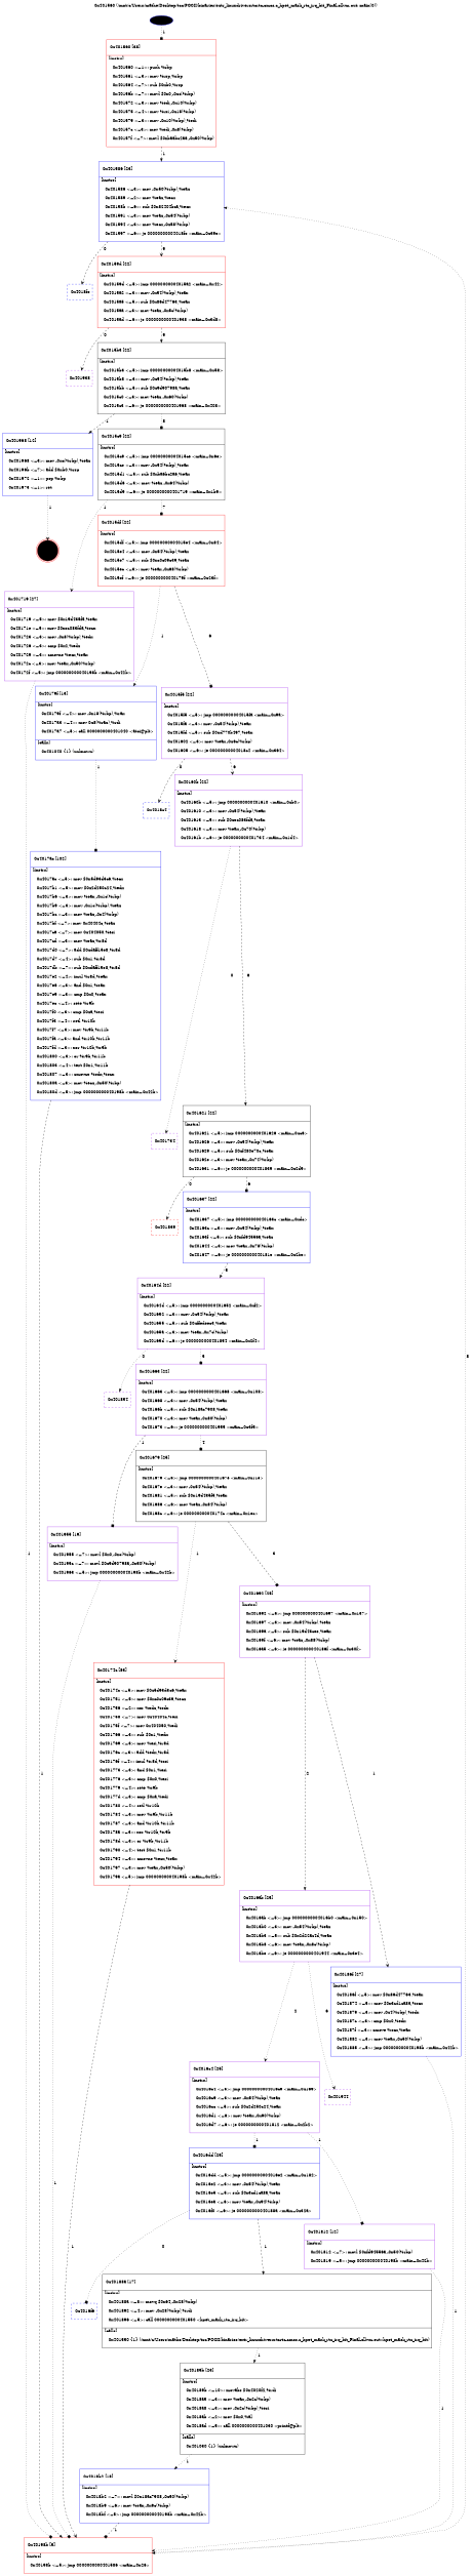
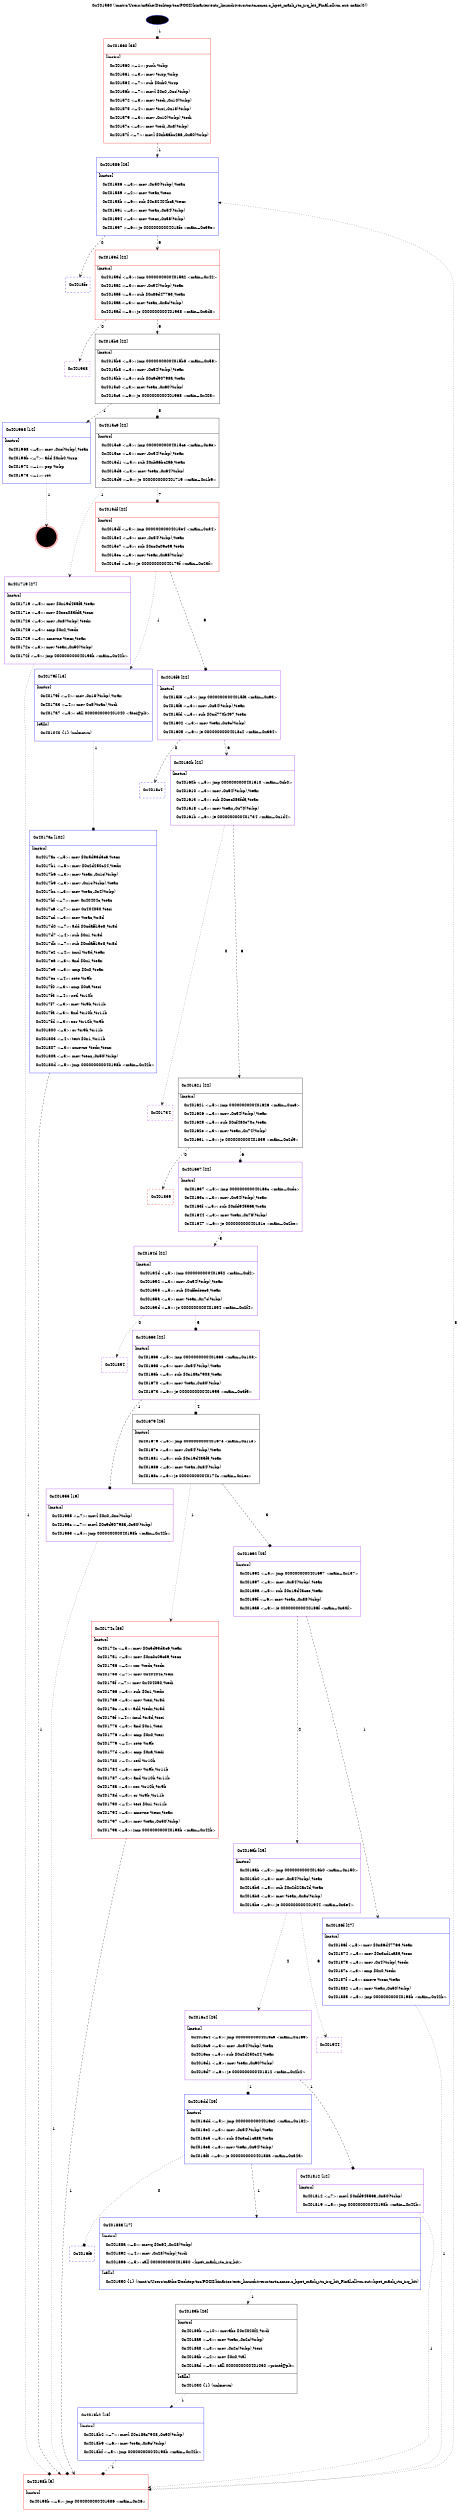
  digraph {
    label="0x401560 (/mnt/c/Users/mathe/Desktop/tcc/POCII/binaries/extr_linuxdriversrtcrtc-cmos.c_hpet_mask_rtc_irq_bit_Final-ollvm.out::main(0))"
    labelloc=t
    node [color=purple shape=record]
    edge [arrowhead=box style=dotted]
    Entry [color=blue fillcolor=black height=0.3 shape=ellipse style=filled width=0.3]
    n2 [color=red label="{\n     0x401560 [38]\l\n     | [instrs]\l\n     &nbsp;&nbsp;0x401560 \<+1\>: push %rbp\l\n     &nbsp;&nbsp;0x401561 \<+3\>: mov %rsp,%rbp\l\n     &nbsp;&nbsp;0x401564 \<+7\>: sub $0xb0,%rsp\l\n     &nbsp;&nbsp;0x40156b \<+7\>: movl $0x0,-0xc(%rbp)\l\n     &nbsp;&nbsp;0x401572 \<+3\>: mov %edi,-0x10(%rbp)\l\n     &nbsp;&nbsp;0x401575 \<+4\>: mov %rsi,-0x18(%rbp)\l\n     &nbsp;&nbsp;0x401579 \<+3\>: mov -0x10(%rbp),%edi\l\n     &nbsp;&nbsp;0x40157c \<+3\>: mov %edi,-0x8(%rbp)\l\n     &nbsp;&nbsp;0x40157f \<+7\>: movl $0xba6bc2a6,-0x50(%rbp)\l\n  }"]
    n3 [color=blue label="{\n     0x401586 [23]\l\n     | [instrs]\l\n     &nbsp;&nbsp;0x401586 \<+3\>: mov -0x50(%rbp),%eax\l\n     &nbsp;&nbsp;0x401589 \<+2\>: mov %eax,%ecx\l\n     &nbsp;&nbsp;0x40158b \<+6\>: sub $0x82404bca,%ecx\l\n     &nbsp;&nbsp;0x401591 \<+3\>: mov %eax,-0x54(%rbp)\l\n     &nbsp;&nbsp;0x401594 \<+3\>: mov %ecx,-0x58(%rbp)\l\n     &nbsp;&nbsp;0x401597 \<+6\>: je 00000000004018fe \<main+0x39e\>\l\n  }"]
    n4 [color=blue label="{\n     0x4018fe\l\n  }" style=dashed]
    n5 [color=red label="{\n     0x40159d [22]\l\n     | [instrs]\l\n     &nbsp;&nbsp;0x40159d \<+5\>: jmp 00000000004015a2 \<main+0x42\>\l\n     &nbsp;&nbsp;0x4015a2 \<+3\>: mov -0x54(%rbp),%eax\l\n     &nbsp;&nbsp;0x4015a5 \<+5\>: sub $0x86d47763,%eax\l\n     &nbsp;&nbsp;0x4015aa \<+3\>: mov %eax,-0x5c(%rbp)\l\n     &nbsp;&nbsp;0x4015ad \<+6\>: je 0000000000401938 \<main+0x3d8\>\l\n  }"]
    n6 [label="{\n     0x401938\l\n  }" style=dashed]
    n7 [color=black label="{\n     0x4015b3 [22]\l\n     | [instrs]\l\n     &nbsp;&nbsp;0x4015b3 \<+5\>: jmp 00000000004015b8 \<main+0x58\>\l\n     &nbsp;&nbsp;0x4015b8 \<+3\>: mov -0x54(%rbp),%eax\l\n     &nbsp;&nbsp;0x4015bb \<+5\>: sub $0x9d90798a,%eax\l\n     &nbsp;&nbsp;0x4015c0 \<+3\>: mov %eax,-0x60(%rbp)\l\n     &nbsp;&nbsp;0x4015c3 \<+6\>: je 0000000000401968 \<main+0x408\>\l\n  }"]
    n8 [color=blue label="{\n     0x401968 [12]\l\n     | [instrs]\l\n     &nbsp;&nbsp;0x401968 \<+3\>: mov -0xc(%rbp),%eax\l\n     &nbsp;&nbsp;0x40196b \<+7\>: add $0xb0,%rsp\l\n     &nbsp;&nbsp;0x401972 \<+1\>: pop %rbp\l\n     &nbsp;&nbsp;0x401973 \<+1\>: ret\l\n  }"]
    n9 [color=black label="{\n     0x4015c9 [22]\l\n     | [instrs]\l\n     &nbsp;&nbsp;0x4015c9 \<+5\>: jmp 00000000004015ce \<main+0x6e\>\l\n     &nbsp;&nbsp;0x4015ce \<+3\>: mov -0x54(%rbp),%eax\l\n     &nbsp;&nbsp;0x4015d1 \<+5\>: sub $0xba6bc2a6,%eax\l\n     &nbsp;&nbsp;0x4015d6 \<+3\>: mov %eax,-0x64(%rbp)\l\n     &nbsp;&nbsp;0x4015d9 \<+6\>: je 0000000000401719 \<main+0x1b9\>\l\n  }"]
    Exit [color=red fillcolor=black height=0.3 peripheries=2 shape=circle style=filled width=0.3]
    n11 [label="{\n     0x401719 [27]\l\n     | [instrs]\l\n     &nbsp;&nbsp;0x401719 \<+5\>: mov $0x19d435f5,%eax\l\n     &nbsp;&nbsp;0x40171e \<+5\>: mov $0xec083fda,%ecx\l\n     &nbsp;&nbsp;0x401723 \<+3\>: mov -0x8(%rbp),%edx\l\n     &nbsp;&nbsp;0x401726 \<+3\>: cmp $0x2,%edx\l\n     &nbsp;&nbsp;0x401729 \<+3\>: cmovne %ecx,%eax\l\n     &nbsp;&nbsp;0x40172c \<+3\>: mov %eax,-0x50(%rbp)\l\n     &nbsp;&nbsp;0x40172f \<+5\>: jmp 000000000040198b \<main+0x42b\>\l\n  }"]
    n12 [color=red label="{\n     0x4015df [22]\l\n     | [instrs]\l\n     &nbsp;&nbsp;0x4015df \<+5\>: jmp 00000000004015e4 \<main+0x84\>\l\n     &nbsp;&nbsp;0x4015e4 \<+3\>: mov -0x54(%rbp),%eax\l\n     &nbsp;&nbsp;0x4015e7 \<+5\>: sub $0xc0c09c39,%eax\l\n     &nbsp;&nbsp;0x4015ec \<+3\>: mov %eax,-0x68(%rbp)\l\n     &nbsp;&nbsp;0x4015ef \<+6\>: je 000000000040179f \<main+0x23f\>\l\n  }"]
    n13 [color=blue label="{\n     0x4018b2 [18]\l\n     | [instrs]\l\n     &nbsp;&nbsp;0x4018b2 \<+7\>: movl $0x18ac7908,-0x50(%rbp)\l\n     &nbsp;&nbsp;0x4018b9 \<+6\>: mov %eax,-0x9c(%rbp)\l\n     &nbsp;&nbsp;0x4018bf \<+5\>: jmp 000000000040198b \<main+0x42b\>\l\n  }"]
    n14 [color=red label="{\n     0x40198b [5]\l\n     | [instrs]\l\n     &nbsp;&nbsp;0x40198b \<+5\>: jmp 0000000000401586 \<main+0x26\>\l\n  }"]
    n15 [color=blue label="{\n     0x40179f [13]\l\n     | [instrs]\l\n     &nbsp;&nbsp;0x40179f \<+4\>: mov -0x18(%rbp),%rax\l\n     &nbsp;&nbsp;0x4017a3 \<+4\>: mov 0x8(%rax),%rdi\l\n     &nbsp;&nbsp;0x4017a7 \<+5\>: call 0000000000401040 \<atoi@plt\>\l\n     | [calls]\l\n     &nbsp;&nbsp;0x401040 \{1\} (unknown)\l\n  }"]
    n16 [label="{\n     0x4015f5 [22]\l\n     | [instrs]\l\n     &nbsp;&nbsp;0x4015f5 \<+5\>: jmp 00000000004015fa \<main+0x9a\>\l\n     &nbsp;&nbsp;0x4015fa \<+3\>: mov -0x54(%rbp),%eax\l\n     &nbsp;&nbsp;0x4015fd \<+5\>: sub $0xd770b497,%eax\l\n     &nbsp;&nbsp;0x401602 \<+3\>: mov %eax,-0x6c(%rbp)\l\n     &nbsp;&nbsp;0x401605 \<+6\>: je 00000000004018c4 \<main+0x364\>\l\n  }"]
    n17 [color=black label="{\n     0x40189b [23]\l\n     | [instrs]\l\n     &nbsp;&nbsp;0x40189b \<+10\>: movabs $0x4020f2,%rdi\l\n     &nbsp;&nbsp;0x4018a5 \<+3\>: mov %eax,-0x2c(%rbp)\l\n     &nbsp;&nbsp;0x4018a8 \<+3\>: mov -0x2c(%rbp),%esi\l\n     &nbsp;&nbsp;0x4018ab \<+2\>: mov $0x0,%al\l\n     &nbsp;&nbsp;0x4018ad \<+5\>: call 0000000000401030 \<printf@plt\>\l\n     | [calls]\l\n     &nbsp;&nbsp;0x401030 \{1\} (unknown)\l\n  }"]
    n18 [color=blue label="{\n     0x4017ac [102]\l\n     | [instrs]\l\n     &nbsp;&nbsp;0x4017ac \<+5\>: mov $0x5d93d3c6,%ecx\l\n     &nbsp;&nbsp;0x4017b1 \<+5\>: mov $0x2d250c24,%edx\l\n     &nbsp;&nbsp;0x4017b6 \<+3\>: mov %eax,-0x1c(%rbp)\l\n     &nbsp;&nbsp;0x4017b9 \<+3\>: mov -0x1c(%rbp),%eax\l\n     &nbsp;&nbsp;0x4017bc \<+3\>: mov %eax,-0x4(%rbp)\l\n     &nbsp;&nbsp;0x4017bf \<+7\>: mov 0x40404c,%eax\l\n     &nbsp;&nbsp;0x4017c6 \<+7\>: mov 0x404050,%esi\l\n     &nbsp;&nbsp;0x4017cd \<+3\>: mov %eax,%r8d\l\n     &nbsp;&nbsp;0x4017d0 \<+7\>: add $0xdaff15e8,%r8d\l\n     &nbsp;&nbsp;0x4017d7 \<+4\>: sub $0x1,%r8d\l\n     &nbsp;&nbsp;0x4017db \<+7\>: sub $0xdaff15e8,%r8d\l\n     &nbsp;&nbsp;0x4017e2 \<+4\>: imul %r8d,%eax\l\n     &nbsp;&nbsp;0x4017e6 \<+3\>: and $0x1,%eax\l\n     &nbsp;&nbsp;0x4017e9 \<+3\>: cmp $0x0,%eax\l\n     &nbsp;&nbsp;0x4017ec \<+4\>: sete %r9b\l\n     &nbsp;&nbsp;0x4017f0 \<+3\>: cmp $0xa,%esi\l\n     &nbsp;&nbsp;0x4017f3 \<+4\>: setl %r10b\l\n     &nbsp;&nbsp;0x4017f7 \<+3\>: mov %r9b,%r11b\l\n     &nbsp;&nbsp;0x4017fa \<+3\>: and %r10b,%r11b\l\n     &nbsp;&nbsp;0x4017fd \<+3\>: xor %r10b,%r9b\l\n     &nbsp;&nbsp;0x401800 \<+3\>: or %r9b,%r11b\l\n     &nbsp;&nbsp;0x401803 \<+4\>: test $0x1,%r11b\l\n     &nbsp;&nbsp;0x401807 \<+3\>: cmovne %edx,%ecx\l\n     &nbsp;&nbsp;0x40180a \<+3\>: mov %ecx,-0x50(%rbp)\l\n     &nbsp;&nbsp;0x40180d \<+5\>: jmp 000000000040198b \<main+0x42b\>\l\n  }"]
    n19 [color=blue label="{\n     0x4018c4\l\n  }" style=dashed]
    n20 [label="{\n     0x40160b [22]\l\n     | [instrs]\l\n     &nbsp;&nbsp;0x40160b \<+5\>: jmp 0000000000401610 \<main+0xb0\>\l\n     &nbsp;&nbsp;0x401610 \<+3\>: mov -0x54(%rbp),%eax\l\n     &nbsp;&nbsp;0x401613 \<+5\>: sub $0xec083fda,%eax\l\n     &nbsp;&nbsp;0x401618 \<+3\>: mov %eax,-0x70(%rbp)\l\n     &nbsp;&nbsp;0x40161b \<+6\>: je 0000000000401734 \<main+0x1d4\>\l\n  }"]
    n21 [color=blue label="{\n     0x4016f6\l\n  }" style=dashed]
    n22 [label="{\n     0x401734\l\n  }" style=dashed]
    n23 [color=black label="{\n     0x401621 [22]\l\n     | [instrs]\l\n     &nbsp;&nbsp;0x401621 \<+5\>: jmp 0000000000401626 \<main+0xc6\>\l\n     &nbsp;&nbsp;0x401626 \<+3\>: mov -0x54(%rbp),%eax\l\n     &nbsp;&nbsp;0x401629 \<+5\>: sub $0xf480e70c,%eax\l\n     &nbsp;&nbsp;0x40162e \<+3\>: mov %eax,-0x74(%rbp)\l\n     &nbsp;&nbsp;0x401631 \<+6\>: je 0000000000401839 \<main+0x2d9\>\l\n  }"]
-   n24 [color=black label="{\n     0x40188a [17]\l\n     | [instrs]\l\n     &nbsp;&nbsp;0x40188a \<+8\>: movq $0x64,-0x28(%rbp)\l\n     &nbsp;&nbsp;0x401892 \<+4\>: mov -0x28(%rbp),%rdi\l\n     &nbsp;&nbsp;0x401896 \<+5\>: call 0000000000401550 \<hpet_mask_rtc_irq_bit\>\l\n     | [calls]\l\n     &nbsp;&nbsp;0x401550 \{1\} (/mnt/c/Users/mathe/Desktop/tcc/POCII/binaries/extr_linuxdriversrtcrtc-cmos.c_hpet_mask_rtc_irq_bit_Final-ollvm.out::hpet_mask_rtc_irq_bit)\l\n  }"]
+   n24 [color=blue label="{\n     0x40188a [17]\l\n     | [instrs]\l\n     &nbsp;&nbsp;0x40188a \<+8\>: movq $0x64,-0x28(%rbp)\l\n     &nbsp;&nbsp;0x401892 \<+4\>: mov -0x28(%rbp),%rdi\l\n     &nbsp;&nbsp;0x401896 \<+5\>: call 0000000000401550 \<hpet_mask_rtc_irq_bit\>\l\n     | [calls]\l\n     &nbsp;&nbsp;0x401550 \{1\} (/mnt/c/Users/mathe/Desktop/tcc/POCII/binaries/extr_linuxdriversrtcrtc-cmos.c_hpet_mask_rtc_irq_bit_Final-ollvm.out::hpet_mask_rtc_irq_bit)\l\n  }"]
    n25 [color=red label="{\n     0x401839\l\n  }" style=dashed]
-   n26 [color=blue label="{\n     0x401637 [22]\l\n     | [instrs]\l\n     &nbsp;&nbsp;0x401637 \<+5\>: jmp 000000000040163c \<main+0xdc\>\l\n     &nbsp;&nbsp;0x40163c \<+3\>: mov -0x54(%rbp),%eax\l\n     &nbsp;&nbsp;0x40163f \<+5\>: sub $0xfd94556a,%eax\l\n     &nbsp;&nbsp;0x401644 \<+3\>: mov %eax,-0x78(%rbp)\l\n     &nbsp;&nbsp;0x401647 \<+6\>: je 000000000040181e \<main+0x2be\>\l\n  }"]
+   n26 [label="{\n     0x401637 [22]\l\n     | [instrs]\l\n     &nbsp;&nbsp;0x401637 \<+5\>: jmp 000000000040163c \<main+0xdc\>\l\n     &nbsp;&nbsp;0x40163c \<+3\>: mov -0x54(%rbp),%eax\l\n     &nbsp;&nbsp;0x40163f \<+5\>: sub $0xfd94556a,%eax\l\n     &nbsp;&nbsp;0x401644 \<+3\>: mov %eax,-0x78(%rbp)\l\n     &nbsp;&nbsp;0x401647 \<+6\>: je 000000000040181e \<main+0x2be\>\l\n  }"]
    n27 [color=blue label="{\n     0x4016dd [25]\l\n     | [instrs]\l\n     &nbsp;&nbsp;0x4016dd \<+5\>: jmp 00000000004016e2 \<main+0x182\>\l\n     &nbsp;&nbsp;0x4016e2 \<+3\>: mov -0x54(%rbp),%eax\l\n     &nbsp;&nbsp;0x4016e5 \<+5\>: sub $0x3cd1ca8a,%eax\l\n     &nbsp;&nbsp;0x4016ea \<+6\>: mov %eax,-0x94(%rbp)\l\n     &nbsp;&nbsp;0x4016f0 \<+6\>: je 000000000040188a \<main+0x32a\>\l\n  }"]
    n28 [label="{\n     0x40164d [22]\l\n     | [instrs]\l\n     &nbsp;&nbsp;0x40164d \<+5\>: jmp 0000000000401652 \<main+0xf2\>\l\n     &nbsp;&nbsp;0x401652 \<+3\>: mov -0x54(%rbp),%eax\l\n     &nbsp;&nbsp;0x401655 \<+5\>: sub $0xffedeec3,%eax\l\n     &nbsp;&nbsp;0x40165a \<+3\>: mov %eax,-0x7c(%rbp)\l\n     &nbsp;&nbsp;0x40165d \<+6\>: je 0000000000401854 \<main+0x2f4\>\l\n  }"]
    n29 [label="{\n     0x401812 [12]\l\n     | [instrs]\l\n     &nbsp;&nbsp;0x401812 \<+7\>: movl $0xfd94556a,-0x50(%rbp)\l\n     &nbsp;&nbsp;0x401819 \<+5\>: jmp 000000000040198b \<main+0x42b\>\l\n  }"]
    n30 [label="{\n     0x401854\l\n  }" style=dashed]
    n31 [label="{\n     0x401663 [22]\l\n     | [instrs]\l\n     &nbsp;&nbsp;0x401663 \<+5\>: jmp 0000000000401668 \<main+0x108\>\l\n     &nbsp;&nbsp;0x401668 \<+3\>: mov -0x54(%rbp),%eax\l\n     &nbsp;&nbsp;0x40166b \<+5\>: sub $0x18ac7908,%eax\l\n     &nbsp;&nbsp;0x401670 \<+3\>: mov %eax,-0x80(%rbp)\l\n     &nbsp;&nbsp;0x401673 \<+6\>: je 0000000000401955 \<main+0x3f5\>\l\n  }"]
    n32 [label="{\n     0x4016c4 [25]\l\n     | [instrs]\l\n     &nbsp;&nbsp;0x4016c4 \<+5\>: jmp 00000000004016c9 \<main+0x169\>\l\n     &nbsp;&nbsp;0x4016c9 \<+3\>: mov -0x54(%rbp),%eax\l\n     &nbsp;&nbsp;0x4016cc \<+5\>: sub $0x2d250c24,%eax\l\n     &nbsp;&nbsp;0x4016d1 \<+6\>: mov %eax,-0x90(%rbp)\l\n     &nbsp;&nbsp;0x4016d7 \<+6\>: je 0000000000401812 \<main+0x2b2\>\l\n  }"]
    n33 [label="{\n     0x401955 [19]\l\n     | [instrs]\l\n     &nbsp;&nbsp;0x401955 \<+7\>: movl $0x0,-0xc(%rbp)\l\n     &nbsp;&nbsp;0x40195c \<+7\>: movl $0x9d90798a,-0x50(%rbp)\l\n     &nbsp;&nbsp;0x401963 \<+5\>: jmp 000000000040198b \<main+0x42b\>\l\n  }"]
    n34 [color=black label="{\n     0x401679 [25]\l\n     | [instrs]\l\n     &nbsp;&nbsp;0x401679 \<+5\>: jmp 000000000040167e \<main+0x11e\>\l\n     &nbsp;&nbsp;0x40167e \<+3\>: mov -0x54(%rbp),%eax\l\n     &nbsp;&nbsp;0x401681 \<+5\>: sub $0x19d435f5,%eax\l\n     &nbsp;&nbsp;0x401686 \<+6\>: mov %eax,-0x84(%rbp)\l\n     &nbsp;&nbsp;0x40168c \<+6\>: je 000000000040174c \<main+0x1ec\>\l\n  }"]
    n35 [label="{\n     0x401944\l\n  }" style=dashed]
    n36 [color=red label="{\n     0x40174c [83]\l\n     | [instrs]\l\n     &nbsp;&nbsp;0x40174c \<+5\>: mov $0x5d93d3c6,%eax\l\n     &nbsp;&nbsp;0x401751 \<+5\>: mov $0xc0c09c39,%ecx\l\n     &nbsp;&nbsp;0x401756 \<+2\>: xor %edx,%edx\l\n     &nbsp;&nbsp;0x401758 \<+7\>: mov 0x40404c,%esi\l\n     &nbsp;&nbsp;0x40175f \<+7\>: mov 0x404050,%edi\l\n     &nbsp;&nbsp;0x401766 \<+3\>: sub $0x1,%edx\l\n     &nbsp;&nbsp;0x401769 \<+3\>: mov %esi,%r8d\l\n     &nbsp;&nbsp;0x40176c \<+3\>: add %edx,%r8d\l\n     &nbsp;&nbsp;0x40176f \<+4\>: imul %r8d,%esi\l\n     &nbsp;&nbsp;0x401773 \<+3\>: and $0x1,%esi\l\n     &nbsp;&nbsp;0x401776 \<+3\>: cmp $0x0,%esi\l\n     &nbsp;&nbsp;0x401779 \<+4\>: sete %r9b\l\n     &nbsp;&nbsp;0x40177d \<+3\>: cmp $0xa,%edi\l\n     &nbsp;&nbsp;0x401780 \<+4\>: setl %r10b\l\n     &nbsp;&nbsp;0x401784 \<+3\>: mov %r9b,%r11b\l\n     &nbsp;&nbsp;0x401787 \<+3\>: and %r10b,%r11b\l\n     &nbsp;&nbsp;0x40178a \<+3\>: xor %r10b,%r9b\l\n     &nbsp;&nbsp;0x40178d \<+3\>: or %r9b,%r11b\l\n     &nbsp;&nbsp;0x401790 \<+4\>: test $0x1,%r11b\l\n     &nbsp;&nbsp;0x401794 \<+3\>: cmovne %ecx,%eax\l\n     &nbsp;&nbsp;0x401797 \<+3\>: mov %eax,-0x50(%rbp)\l\n     &nbsp;&nbsp;0x40179a \<+5\>: jmp 000000000040198b \<main+0x42b\>\l\n  }"]
    n37 [label="{\n     0x401692 [25]\l\n     | [instrs]\l\n     &nbsp;&nbsp;0x401692 \<+5\>: jmp 0000000000401697 \<main+0x137\>\l\n     &nbsp;&nbsp;0x401697 \<+3\>: mov -0x54(%rbp),%eax\l\n     &nbsp;&nbsp;0x40169a \<+5\>: sub $0x19d43cee,%eax\l\n     &nbsp;&nbsp;0x40169f \<+6\>: mov %eax,-0x88(%rbp)\l\n     &nbsp;&nbsp;0x4016a5 \<+6\>: je 000000000040186f \<main+0x30f\>\l\n  }"]
    n38 [label="{\n     0x4016ab [25]\l\n     | [instrs]\l\n     &nbsp;&nbsp;0x4016ab \<+5\>: jmp 00000000004016b0 \<main+0x150\>\l\n     &nbsp;&nbsp;0x4016b0 \<+3\>: mov -0x54(%rbp),%eax\l\n     &nbsp;&nbsp;0x4016b3 \<+5\>: sub $0x2d22ac4d,%eax\l\n     &nbsp;&nbsp;0x4016b8 \<+6\>: mov %eax,-0x8c(%rbp)\l\n     &nbsp;&nbsp;0x4016be \<+6\>: je 0000000000401944 \<main+0x3e4\>\l\n  }"]
    n39 [color=blue label="{\n     0x40186f [27]\l\n     | [instrs]\l\n     &nbsp;&nbsp;0x40186f \<+5\>: mov $0x86d47763,%eax\l\n     &nbsp;&nbsp;0x401874 \<+5\>: mov $0x3cd1ca8a,%ecx\l\n     &nbsp;&nbsp;0x401879 \<+3\>: mov -0x4(%rbp),%edx\l\n     &nbsp;&nbsp;0x40187c \<+3\>: cmp $0x0,%edx\l\n     &nbsp;&nbsp;0x40187f \<+3\>: cmove %ecx,%eax\l\n     &nbsp;&nbsp;0x401882 \<+3\>: mov %eax,-0x50(%rbp)\l\n     &nbsp;&nbsp;0x401885 \<+5\>: jmp 000000000040198b \<main+0x42b\>\l\n  }"]
    Entry -> n2 [label=" 1"]
    n2 -> n3 [arrowhead=normal label=" 1" style=dashed]
    n3 -> n4 [arrowhead=vee label=" 0" style=dashed]
    n3 -> n5 [arrowhead=vee label=" 9" style=dashed]
    n5 -> n6 [arrowhead=vee label=" 0" style=dashed]
    n5 -> n7 [arrowhead=normal label=" 9" style=dashed]
    n7 -> n8 [arrowhead=normal label=" 1" style=dashed]
    n7 -> n9 [label=" 8"]
    n8 -> Exit [arrowhead=vee label=" 1"]
    n9 -> n11 [arrowhead=vee label=" 1"]
    n9 -> n12 [label=" 7"]
    n11 -> n14 [label=" 1"]
    n12 -> n15 [arrowhead=normal label=" 1"]
    n12 -> n16 [label=" 6" style=dashed]
    n13 -> n14 [label=" 1" style=dashed]
    n14 -> n3 [arrowhead=normal label=" 8"]
    n15 -> n18 [label=" 1"]
    n16 -> n19 [arrowhead=vee label=" 0" style=dashed]
    n16 -> n20 [arrowhead=vee label=" 6" style=dashed]
    n17 -> n13 [arrowhead=normal label=" 1"]
    n18 -> n14 [arrowhead=normal label=" 1" style=dashed]
    n20 -> n22 [arrowhead=vee label=" 0"]
    n20 -> n23 [arrowhead=normal label=" 6" style=dashed]
    n23 -> n25 [arrowhead=vee label=" 0" style=dashed]
    n23 -> n26 [label=" 6" style=dashed]
    n24 -> n17 [arrowhead=normal label=" 1"]
    n26 -> n28 [arrowhead=normal label=" 5" style=dashed]
    n27 -> n21 [label=" 0"]
    n27 -> n24 [arrowhead=normal label=" 1" style=dashed]
    n28 -> n30 [arrowhead=normal label=" 0"]
    n28 -> n31 [label=" 5"]
    n29 -> n14 [arrowhead=vee label=" 1"]
    n31 -> n33 [label=" 1" style=dashed]
    n31 -> n34 [label=" 4"]
    n32 -> n27 [label=" 1"]
-   n32 -> n29 [label=" 1"]
+   n32 -> n29 [label=" 1" style=dashed]
    n33 -> n14 [label=" 1"]
    n34 -> n36 [arrowhead=vee label=" 1"]
    n34 -> n37 [label=" 3" style=dashed]
    n36 -> n14 [arrowhead=vee label=" 1" style=dashed]
    n37 -> n38 [arrowhead=normal label=" 2" style=dashed]
    n37 -> n39 [arrowhead=vee label=" 1" style=dashed]
    n38 -> n32 [arrowhead=vee label=" 2"]
    n38 -> n35 [arrowhead=vee label=" 6"]
    n39 -> n14 [arrowhead=normal label=" 1"]
  }
